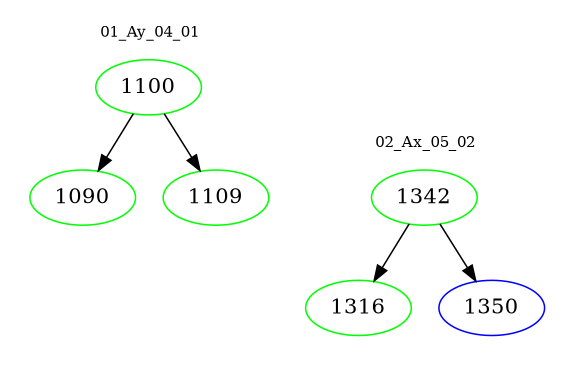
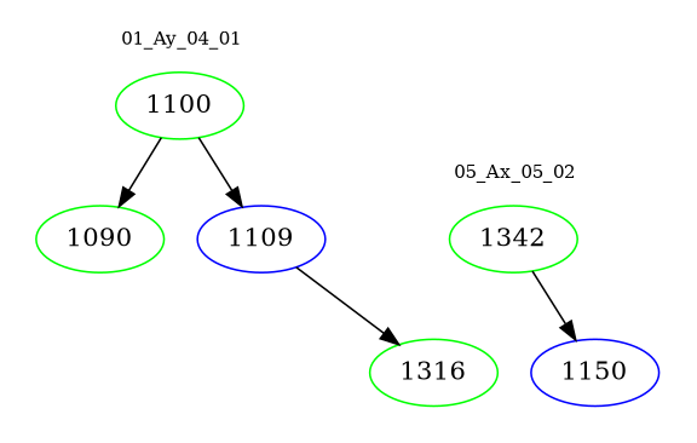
  digraph {
    node [color=green]
    edge [color=black]
    n1 [label=1100]
    n2 [label=1090]
-   n3 [label=1109]
+   n3 [color=blue label=1109]
    n4 [label=1342]
    n5 [label=1316]
-   n6 [color=blue label=1350]
+   n6 [color=blue label=1150]
    subgraph cluster_1 {
      color=white
      fontsize=10
      label="01_Ay_04_01"
      n1
      n2
      n3
    }
    subgraph cluster_2 {
      color=white
      fontsize=10
-     label="02_Ax_05_02"
+     label="05_Ax_05_02"
      n4
      n5
      n6
    }
    n1 -> n2
    n1 -> n3
-   n4 -> n5
+   n3 -> n5
    n4 -> n6
  }
